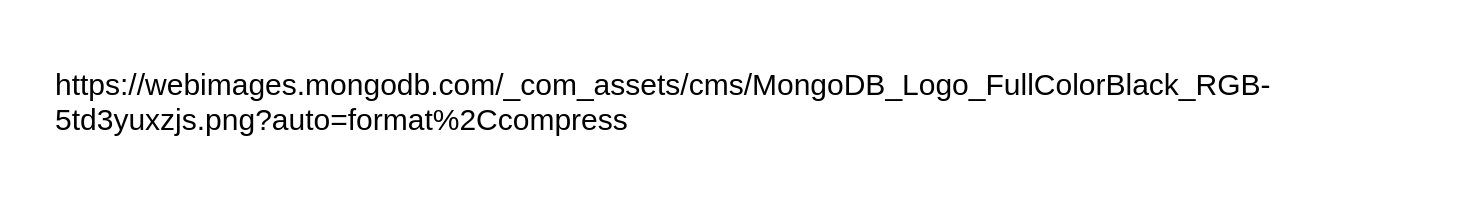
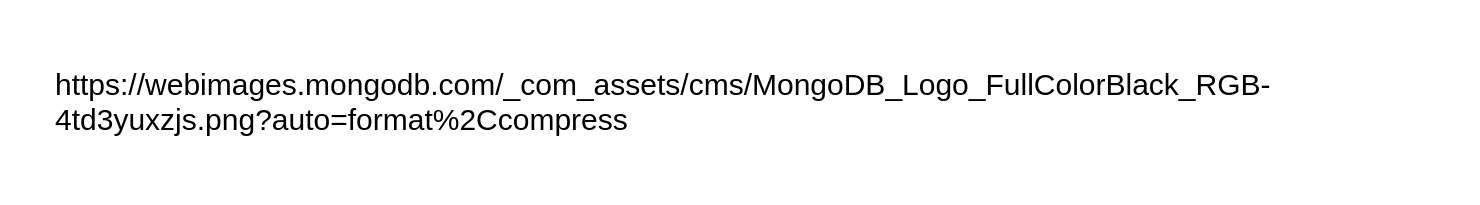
  <mxCell id="0" />
  <mxCell id="1" parent="0" />
- <mxCell id="2" value="https://webimages.mongodb.com/_com_assets/cms/MongoDB_Logo_FullColorBlack_RGB-5td3yuxzjs.png?auto=format%2Ccompress" style="text;whiteSpace=wrap;html=1;" vertex="1" parent="1"><mxGeometry x="20" y="20" width="550" height="40" as="geometry" /></mxCell>
+ <mxCell id="2" value="https://webimages.mongodb.com/_com_assets/cms/MongoDB_Logo_FullColorBlack_RGB-4td3yuxzjs.png?auto=format%2Ccompress" style="text;whiteSpace=wrap;html=1;" vertex="1" parent="1"><mxGeometry x="20" y="20" width="550" height="40" as="geometry" /></mxCell>
